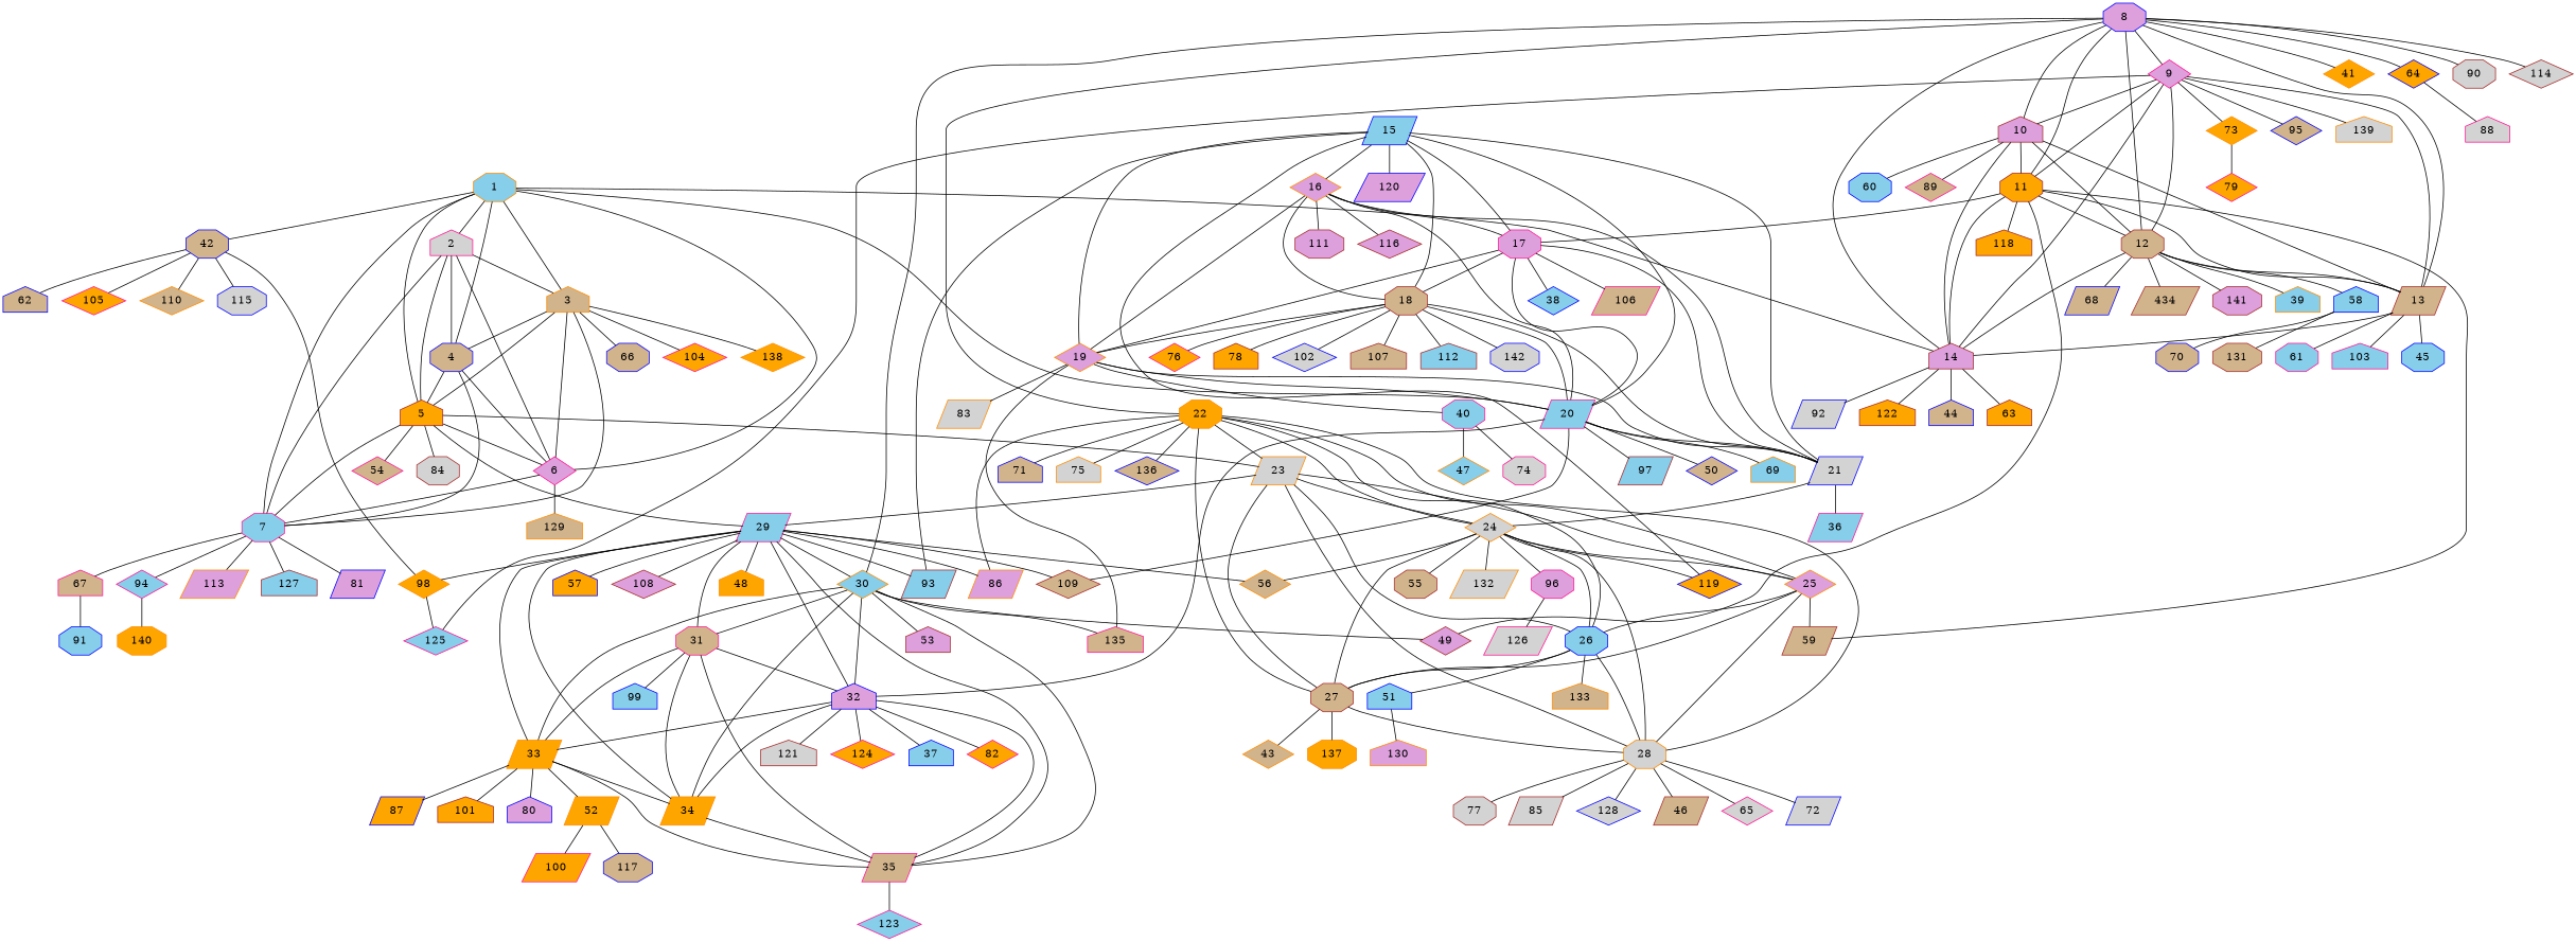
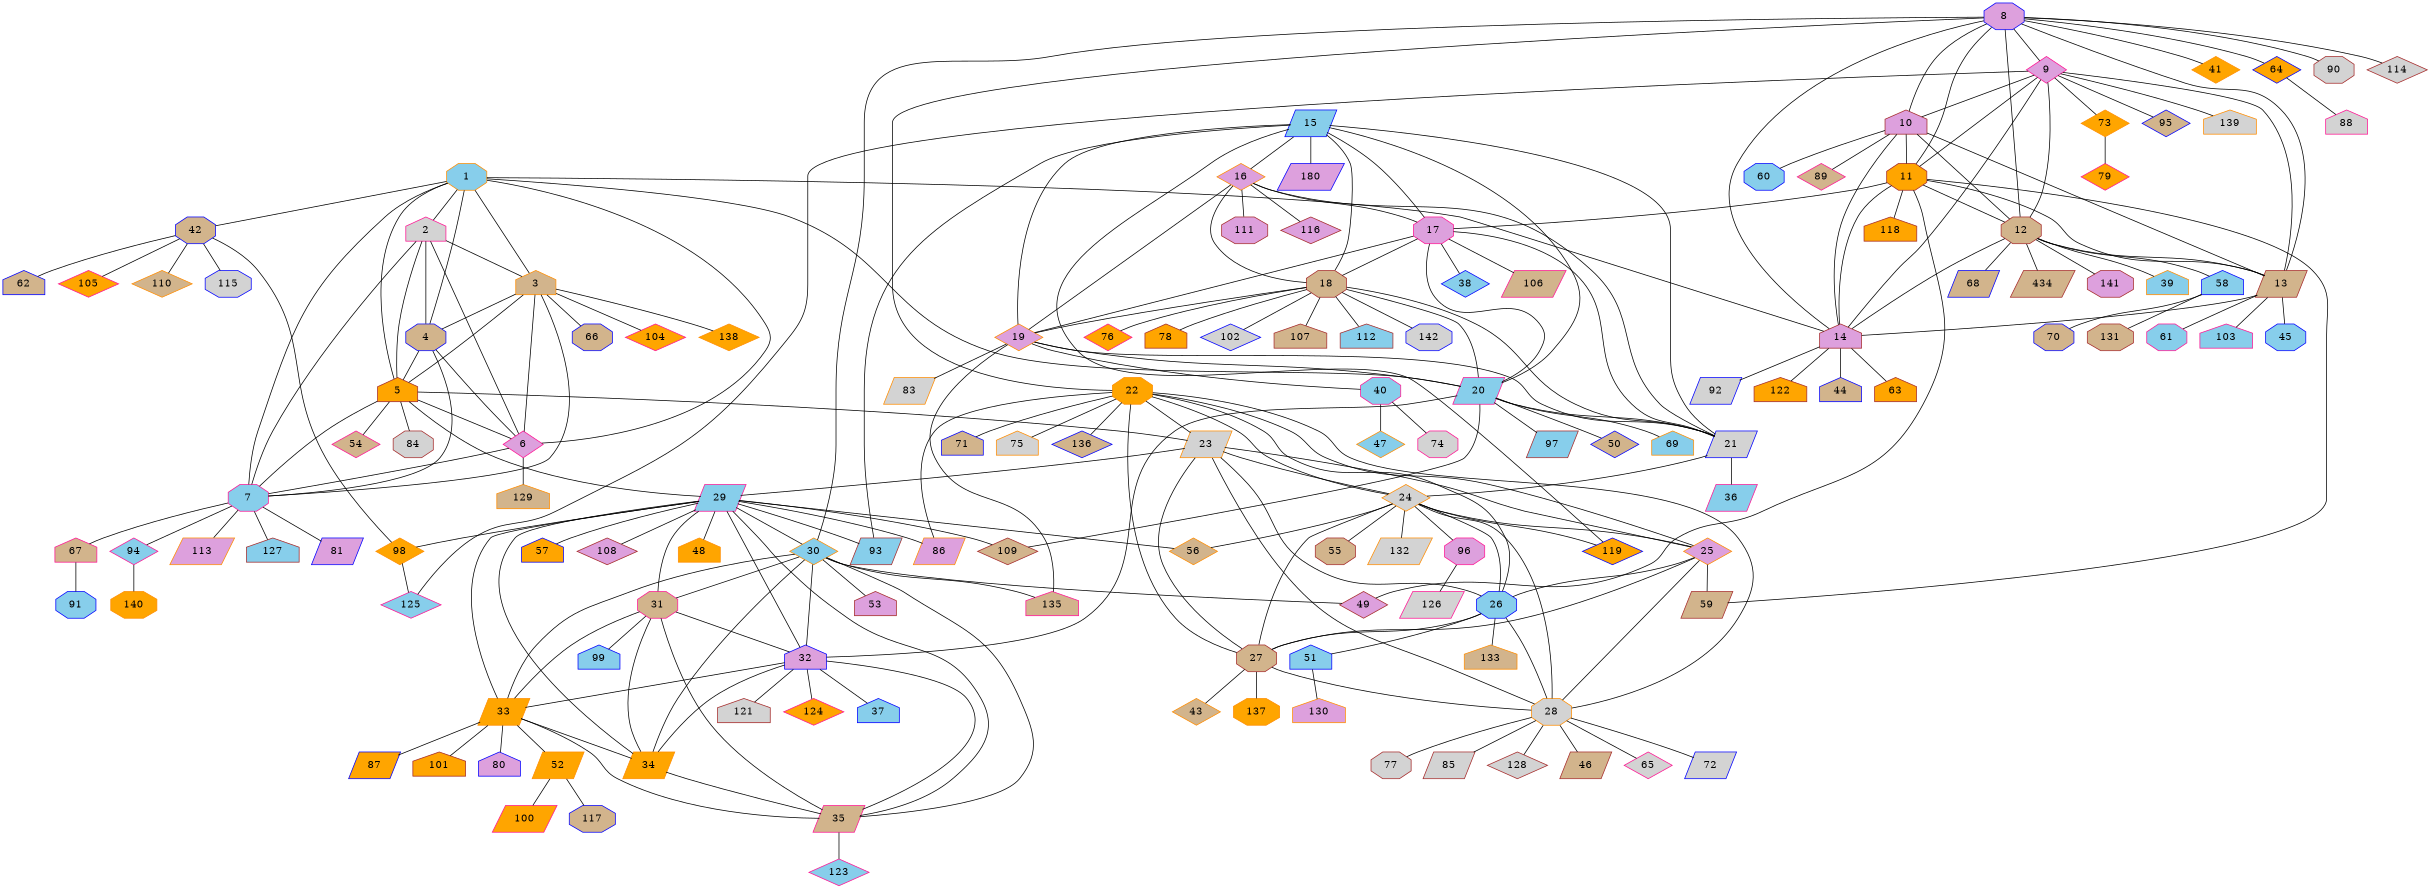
  graph {
    node [color=blue fillcolor=tan shape=diamond style=filled]
    1 [color=darkorange fillcolor=skyblue shape=octagon]
    2 [color=deeppink fillcolor=lightgrey shape=house]
    3 [color=darkorange shape=house]
    4 [shape=octagon]
    5 [color=brown fillcolor=orange shape=house]
    6 [color=deeppink fillcolor=plum]
    7 [color=deeppink fillcolor=skyblue shape=octagon]
    14 [color=brown fillcolor=plum shape=house]
    20 [color=deeppink fillcolor=skyblue shape=parallelogram]
    42 [shape=octagon]
    66 [shape=octagon]
    104 [color=deeppink fillcolor=orange]
    138 [color=darkorange fillcolor=orange]
    23 [color=darkorange fillcolor=lightgrey shape=parallelogram]
    29 [color=deeppink fillcolor=skyblue shape=parallelogram]
    54 [color=deeppink]
    84 [color=brown fillcolor=lightgrey shape=octagon]
    129 [color=darkorange shape=house]
    67 [color=deeppink shape=house]
    81 [fillcolor=plum shape=parallelogram]
    94 [color=deeppink fillcolor=skyblue]
    113 [color=darkorange fillcolor=plum shape=parallelogram]
    127 [color=brown fillcolor=skyblue shape=house]
    44 [shape=house]
    63 [color=brown fillcolor=orange shape=house]
    92 [fillcolor=lightgrey shape=parallelogram]
    122 [color=brown fillcolor=orange shape=house]
    21 [fillcolor=lightgrey shape=parallelogram]
    32 [fillcolor=plum shape=house]
    50
    69 [color=darkorange fillcolor=skyblue shape=house]
    97 [color=brown fillcolor=skyblue shape=parallelogram]
    109 [color=brown]
    98 [color=darkorange fillcolor=orange]
    62 [shape=house]
    105 [color=deeppink fillcolor=orange]
    110 [color=darkorange]
    115 [fillcolor=lightgrey shape=octagon]
    24 [color=darkorange fillcolor=lightgrey]
    25 [color=darkorange fillcolor=plum]
    26 [fillcolor=skyblue shape=octagon]
    27 [color=brown shape=octagon]
    28 [color=darkorange fillcolor=lightgrey shape=octagon]
    30 [color=darkorange fillcolor=skyblue]
    93 [color=brown fillcolor=skyblue shape=parallelogram]
    86 [color=darkorange fillcolor=plum shape=parallelogram]
    56 [color=darkorange]
    31 [color=deeppink shape=octagon]
    33 [color=darkorange fillcolor=orange shape=parallelogram]
    34 [color=darkorange fillcolor=orange shape=parallelogram]
    35 [color=deeppink shape=parallelogram]
    48 [color=darkorange fillcolor=orange shape=house]
    57 [fillcolor=orange shape=house]
    108 [color=brown fillcolor=plum]
    91 [fillcolor=skyblue shape=octagon]
    140 [color=darkorange fillcolor=orange shape=octagon]
    8 [fillcolor=plum shape=octagon]
    9 [color=deeppink fillcolor=plum]
    10 [color=brown fillcolor=plum shape=house]
    11 [color=brown fillcolor=orange shape=octagon]
    12 [color=brown shape=octagon]
    13 [color=brown shape=parallelogram]
    22 [color=darkorange fillcolor=orange shape=octagon]
    41 [color=darkorange fillcolor=orange]
    64 [fillcolor=orange]
    90 [color=brown fillcolor=lightgrey shape=octagon]
    114 [color=brown fillcolor=lightgrey]
    73 [color=darkorange fillcolor=orange]
    95
    125 [color=deeppink fillcolor=skyblue]
    139 [color=darkorange fillcolor=lightgrey shape=house]
    60 [fillcolor=skyblue shape=octagon]
    89 [color=deeppink]
    17 [color=deeppink fillcolor=plum shape=octagon]
    49 [color=brown fillcolor=plum]
    59 [color=brown shape=parallelogram]
    118 [color=brown fillcolor=orange shape=house]
    39 [color=darkorange fillcolor=skyblue shape=house]
    58 [fillcolor=skyblue shape=house]
    68 [shape=parallelogram]
    n81 [color=brown label=434 shape=parallelogram]
    141 [color=brown fillcolor=plum shape=octagon]
    45 [fillcolor=skyblue shape=octagon]
    61 [color=deeppink fillcolor=skyblue shape=octagon]
    103 [color=deeppink fillcolor=skyblue shape=house]
    71 [shape=house]
    75 [color=darkorange fillcolor=lightgrey shape=house]
    136
    135 [color=deeppink shape=house]
    53 [color=brown fillcolor=plum shape=house]
    88 [color=deeppink fillcolor=lightgrey shape=house]
    79 [color=deeppink fillcolor=orange]
    18 [color=brown shape=octagon]
    19 [color=darkorange fillcolor=plum]
    38 [fillcolor=skyblue]
    106 [color=deeppink shape=parallelogram]
    70 [shape=octagon]
    131 [color=brown shape=octagon]
    15 [fillcolor=skyblue shape=parallelogram]
    16 [color=darkorange fillcolor=plum]
    119 [fillcolor=orange]
-   120 [fillcolor=plum shape=parallelogram]
+   120 [fillcolor=plum shape=parallelogram label=180]
    111 [color=brown fillcolor=plum shape=octagon]
    116 [color=brown fillcolor=plum]
    76 [color=deeppink fillcolor=orange]
    78 [color=brown fillcolor=orange shape=house]
    102 [fillcolor=lightgrey]
    107 [color=brown shape=house]
    112 [color=brown fillcolor=skyblue shape=house]
    142 [fillcolor=lightgrey shape=octagon]
    40 [color=deeppink fillcolor=skyblue shape=octagon]
    83 [color=darkorange fillcolor=lightgrey shape=parallelogram]
    36 [color=deeppink fillcolor=skyblue shape=parallelogram]
    47 [color=darkorange fillcolor=skyblue]
    74 [color=deeppink fillcolor=lightgrey shape=octagon]
    37 [fillcolor=skyblue shape=house]
-   82 [color=deeppink fillcolor=orange]
    121 [color=brown fillcolor=lightgrey shape=house]
    124 [color=deeppink fillcolor=orange]
    55 [color=brown shape=octagon]
    96 [color=deeppink fillcolor=plum shape=octagon]
    132 [color=darkorange fillcolor=lightgrey shape=parallelogram]
    51 [fillcolor=skyblue shape=house]
    133 [color=darkorange shape=house]
    43 [color=darkorange]
    137 [color=darkorange fillcolor=orange shape=octagon]
    46 [color=brown shape=parallelogram]
    65 [color=deeppink fillcolor=lightgrey]
    72 [fillcolor=lightgrey shape=parallelogram]
    77 [color=brown fillcolor=lightgrey shape=octagon]
    85 [color=brown fillcolor=lightgrey shape=parallelogram]
-   128 [fillcolor=lightgrey]
+   128 [color=brown fillcolor=lightgrey]
    126 [color=deeppink fillcolor=lightgrey shape=parallelogram]
    130 [color=darkorange fillcolor=plum shape=house]
    99 [fillcolor=skyblue shape=house]
    52 [color=darkorange fillcolor=orange shape=parallelogram]
    80 [fillcolor=plum shape=house]
    87 [fillcolor=orange shape=parallelogram]
    101 [color=brown fillcolor=orange shape=house]
    123 [color=deeppink fillcolor=skyblue]
    100 [color=deeppink fillcolor=orange shape=parallelogram]
    117 [shape=octagon]
    1 -- 2
    1 -- 3
    1 -- 4
    1 -- 5
    1 -- 6
    1 -- 7
    1 -- 14
    1 -- 20
    1 -- 42
    2 -- 3
    2 -- 4
    2 -- 5
    2 -- 6
    2 -- 7
    3 -- 4
    3 -- 5
    3 -- 6
    3 -- 7
    3 -- 66
    3 -- 104
    3 -- 138
    4 -- 5
    4 -- 6
    4 -- 7
    5 -- 6
    5 -- 7
    5 -- 23
    5 -- 29
    5 -- 54
    5 -- 84
    6 -- 7
    6 -- 129
    7 -- 67
    7 -- 81
    7 -- 94
    7 -- 113
    7 -- 127
    14 -- 44
    14 -- 63
    14 -- 92
    14 -- 122
    20 -- 21
    20 -- 32
    20 -- 50
    20 -- 69
    20 -- 97
    20 -- 109
    42 -- 98
    42 -- 62
    42 -- 105
    42 -- 110
    42 -- 115
    23 -- 29
    23 -- 24
    23 -- 25
    23 -- 26
    23 -- 27
    23 -- 28
    29 -- 32
    29 -- 109
    29 -- 98
    29 -- 30
    29 -- 93
    29 -- 86
    29 -- 56
    29 -- 31
    29 -- 33
    29 -- 34
    29 -- 35
    29 -- 48
    29 -- 57
    29 -- 108
    67 -- 91
    94 -- 140
    21 -- 24
    21 -- 36
    32 -- 33
    32 -- 34
    32 -- 35
    32 -- 37
-   32 -- 82
    32 -- 121
    32 -- 124
    98 -- 125
    24 -- 25
    24 -- 26
    24 -- 27
    24 -- 28
    24 -- 56
    24 -- 119
    24 -- 55
    24 -- 96
    24 -- 132
    25 -- 26
    25 -- 27
    25 -- 28
    25 -- 59
    26 -- 27
    26 -- 28
    26 -- 51
    26 -- 133
    27 -- 28
    27 -- 43
    27 -- 137
    28 -- 46
    28 -- 65
    28 -- 72
    28 -- 77
    28 -- 85
    28 -- 128
    30 -- 32
    30 -- 31
    30 -- 33
    30 -- 34
    30 -- 35
    30 -- 49
    30 -- 135
    30 -- 53
    31 -- 32
    31 -- 33
    31 -- 34
    31 -- 35
    31 -- 99
    33 -- 34
    33 -- 35
    33 -- 52
    33 -- 80
    33 -- 87
    33 -- 101
    34 -- 35
    35 -- 123
    8 -- 14
    8 -- 30
    8 -- 9
    8 -- 10
    8 -- 11
    8 -- 12
    8 -- 13
    8 -- 22
    8 -- 41
    8 -- 64
    8 -- 90
    8 -- 114
    9 -- 14
    9 -- 10
    9 -- 11
    9 -- 12
    9 -- 13
    9 -- 73
    9 -- 95
    9 -- 125
    9 -- 139
    10 -- 14
    10 -- 11
    10 -- 12
    10 -- 13
    10 -- 60
    10 -- 89
    11 -- 14
    11 -- 12
    11 -- 13
    11 -- 17
    11 -- 49
    11 -- 59
    11 -- 118
    12 -- 14
    12 -- 13
    12 -- 39
    12 -- 58
    12 -- 68
    12 -- n81
    12 -- 141
    13 -- 14
    13 -- 45
    13 -- 61
    13 -- 103
    22 -- 23
    22 -- 24
    22 -- 25
    22 -- 26
    22 -- 27
    22 -- 28
    22 -- 86
    22 -- 71
    22 -- 75
    22 -- 136
    64 -- 88
    73 -- 79
    17 -- 20
    17 -- 21
    17 -- 18
    17 -- 19
    17 -- 38
    17 -- 106
    58 -- 70
    58 -- 131
    18 -- 20
    18 -- 21
    18 -- 19
    18 -- 76
    18 -- 78
    18 -- 102
    18 -- 107
    18 -- 112
    18 -- 142
    19 -- 20
    19 -- 21
    19 -- 135
    19 -- 40
    19 -- 83
    15 -- 20
    15 -- 21
    15 -- 93
    15 -- 17
    15 -- 18
    15 -- 19
    15 -- 16
    15 -- 119
    15 -- 120
-   16 -- 20
    16 -- 21
    16 -- 17
    16 -- 18
    16 -- 19
    16 -- 111
    16 -- 116
    40 -- 47
    40 -- 74
    96 -- 126
    51 -- 130
    52 -- 100
    52 -- 117
  }
